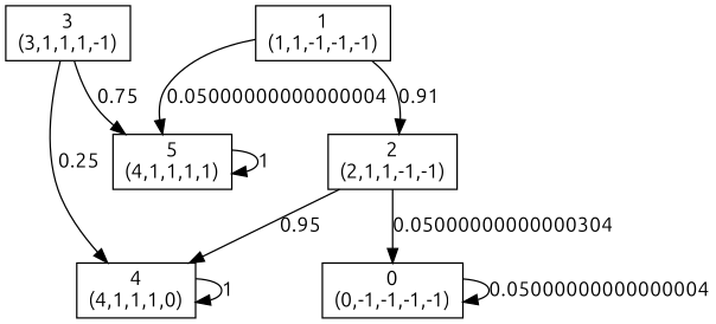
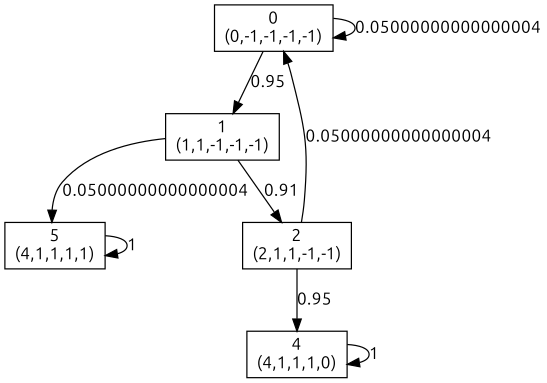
  digraph {
    fontname=Ubuntu
    node [fontname=Ubuntu shape=box]
    edge [fontname=Ubuntu]
    n1 [label="0\n(0,-1,-1,-1,-1)"]
    n2 [label="1\n(1,1,-1,-1,-1)"]
    n3 [label="2\n(2,1,1,-1,-1)"]
    n4 [label="5\n(4,1,1,1,1)"]
    n5 [label="4\n(4,1,1,1,0)"]
-   n6 [label="3\n(3,1,1,1,-1)"]
    n1 -> n1 [label=0.05000000000000004]
+   n1 -> n2 [label=0.95]
    n2 -> n3 [label=0.91]
    n2 -> n4 [label=0.05000000000000004]
-   n3 -> n1 [label=0.05000000000000304]
+   n3 -> n1 [label=0.05000000000000004]
    n3 -> n5 [label=0.95]
    n4 -> n4 [label=1]
    n5 -> n5 [label=1]
-   n6 -> n4 [label=0.75]
-   n6 -> n5 [label=0.25]
  }
